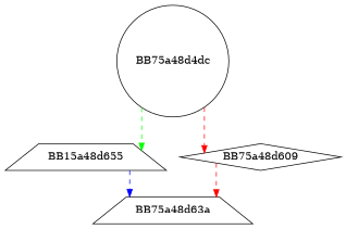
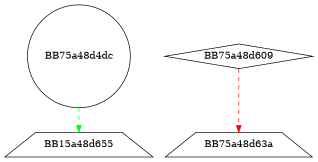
  digraph {
    splines=ortho
    node [shape=trapezium]
    edge [color=red style=dashed]
    n1 [label=BB75a48d4dc shape=circle]
    n2 [label=BB15a48d655]
    BB75a48d609 [shape=diamond]
    BB75a48d63a
    n1 -> n2 [color=green]
-   n1 -> BB75a48d609
-   n2 -> BB75a48d63a [color=blue]
    BB75a48d609 -> BB75a48d63a
  }
